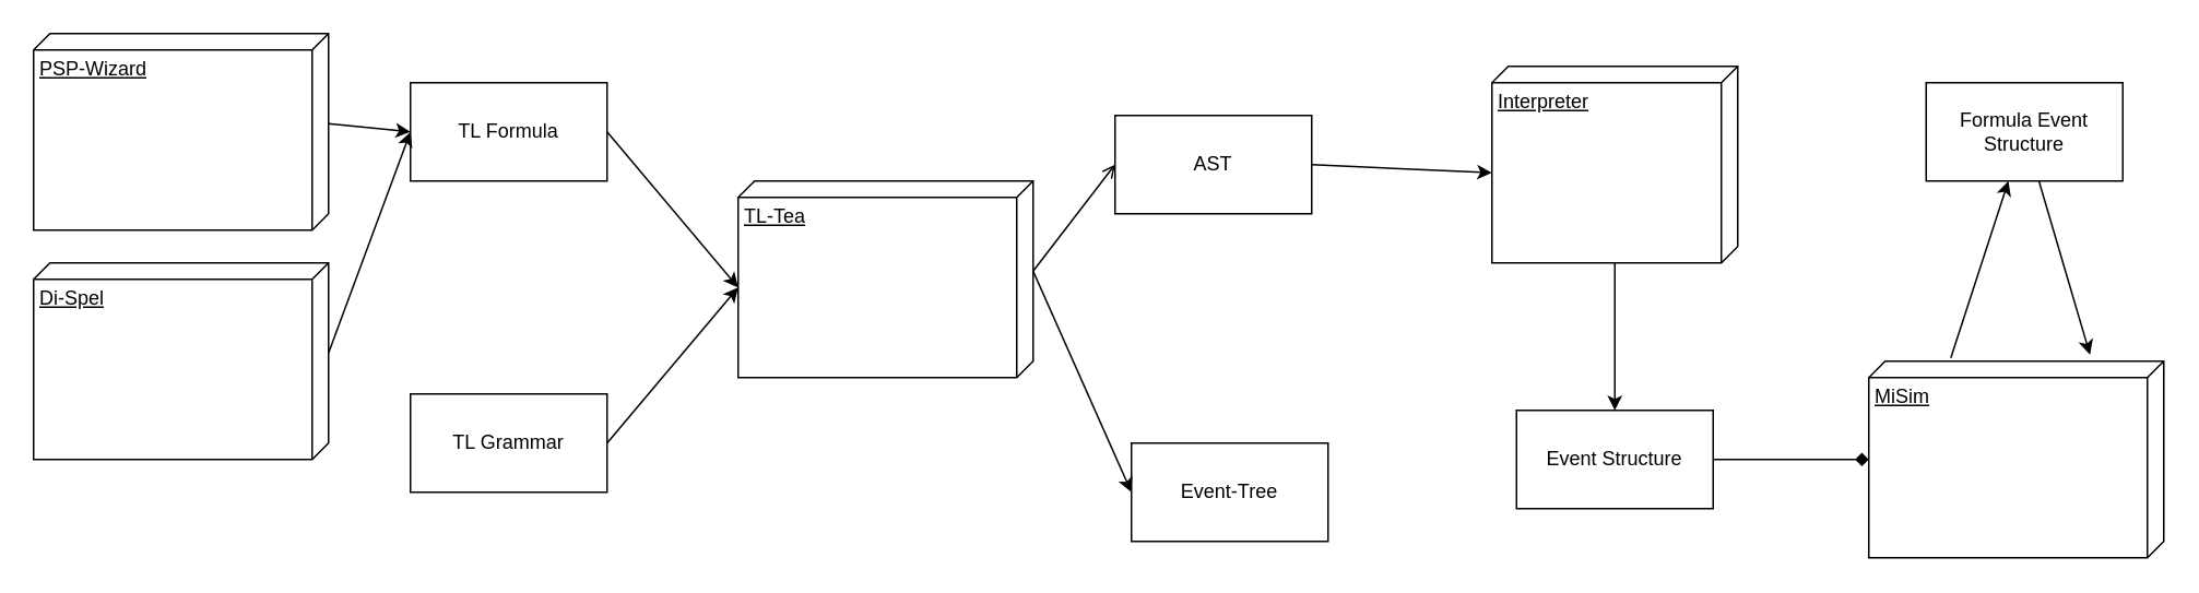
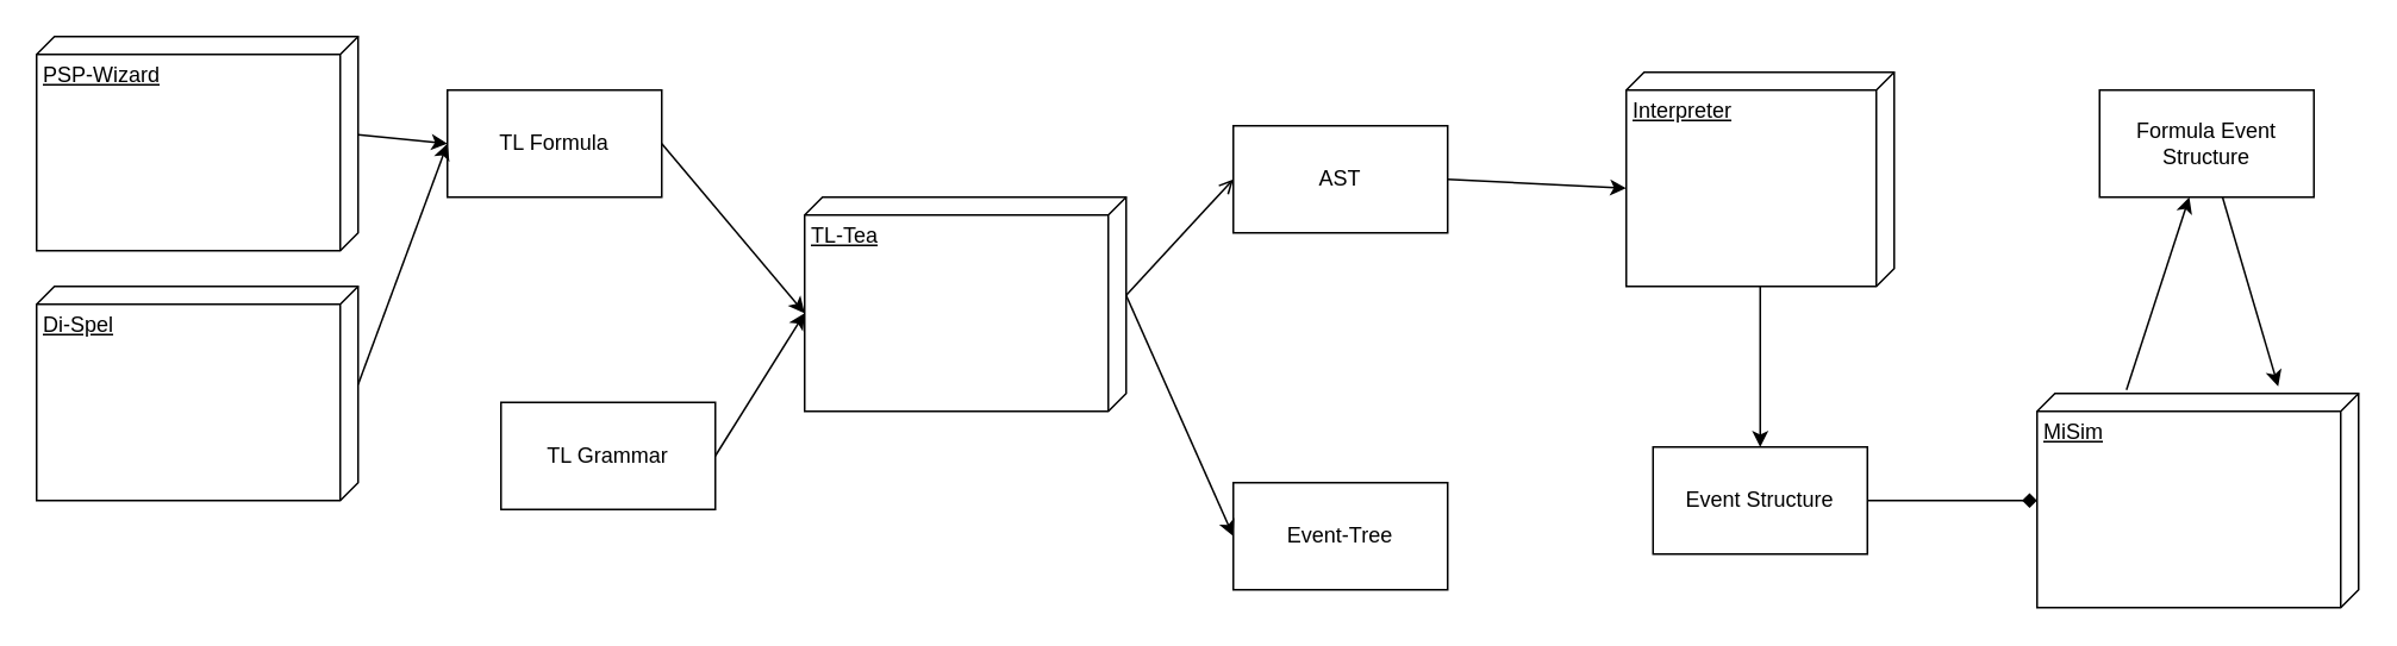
  <mxCell id="0" />
  <mxCell id="1" parent="0" />
  <mxCell id="2" value="TL Formula" style="rounded=0;whiteSpace=wrap;html=1;" parent="1" vertex="1"><mxGeometry x="250" y="50" width="120" height="60" as="geometry" /></mxCell>
- <mxCell id="3" value="TL Grammar" style="rounded=0;whiteSpace=wrap;html=1;" parent="1" vertex="1"><mxGeometry x="250" y="240" width="120" height="60" as="geometry" /></mxCell>
+ <mxCell id="3" value="TL Grammar" style="rounded=0;whiteSpace=wrap;html=1;" parent="1" vertex="1"><mxGeometry x="280" y="225" width="120" height="60" as="geometry" /></mxCell>
  <mxCell id="4" value="TL-Tea" style="verticalAlign=top;align=left;spacingTop=8;spacingLeft=2;spacingRight=12;shape=cube;size=10;direction=south;fontStyle=4;html=1;" parent="1" vertex="1"><mxGeometry x="450" y="110" width="180" height="120" as="geometry" /></mxCell>
- <mxCell id="5" value="AST" style="rounded=0;whiteSpace=wrap;html=1;" parent="1" vertex="1"><mxGeometry x="680" y="70" width="120" height="60" as="geometry" /></mxCell>
+ <mxCell id="5" value="AST" style="rounded=0;whiteSpace=wrap;html=1;" parent="1" vertex="1"><mxGeometry x="690" y="70" width="120" height="60" as="geometry" /></mxCell>
  <mxCell id="6" value="Event-Tree" style="rounded=0;whiteSpace=wrap;html=1;" parent="1" vertex="1"><mxGeometry x="690" y="270" width="120" height="60" as="geometry" /></mxCell>
  <mxCell id="7" value="Interpreter" style="verticalAlign=top;align=left;spacingTop=8;spacingLeft=2;spacingRight=12;shape=cube;size=10;direction=south;fontStyle=4;html=1;" parent="1" vertex="1"><mxGeometry x="910" y="40" width="150" height="120" as="geometry" /></mxCell>
  <mxCell id="8" value="MiSim" style="verticalAlign=top;align=left;spacingTop=8;spacingLeft=2;spacingRight=12;shape=cube;size=10;direction=south;fontStyle=4;html=1;" parent="1" vertex="1"><mxGeometry x="1140" y="220" width="180" height="120" as="geometry" /></mxCell>
  <mxCell id="9" value="Event Structure" style="rounded=0;whiteSpace=wrap;html=1;" parent="1" vertex="1"><mxGeometry x="925" y="250" width="120" height="60" as="geometry" /></mxCell>
  <mxCell id="10" value="" style="endArrow=classic;html=1;exitX=1;exitY=0.5;exitDx=0;exitDy=0;entryX=0;entryY=0;entryDx=65;entryDy=180;entryPerimeter=0;" parent="1" source="2" target="4" edge="1"><mxGeometry width="50" height="50" relative="1" as="geometry"><mxPoint x="380" y="110" as="sourcePoint" /><mxPoint x="430" y="60" as="targetPoint" /></mxGeometry></mxCell>
  <mxCell id="11" value="" style="endArrow=classic;html=1;exitX=1;exitY=0.5;exitDx=0;exitDy=0;entryX=0;entryY=0;entryDx=65;entryDy=180;entryPerimeter=0;" parent="1" source="3" target="4" edge="1"><mxGeometry width="50" height="50" relative="1" as="geometry"><mxPoint x="380" y="90" as="sourcePoint" /><mxPoint x="460" y="185" as="targetPoint" /></mxGeometry></mxCell>
  <mxCell id="12" value="" style="endArrow=open;html=1;exitX=0;exitY=0;exitDx=55;exitDy=0;exitPerimeter=0;entryX=0;entryY=0.5;entryDx=0;entryDy=0;" parent="1" source="4" target="5" edge="1"><mxGeometry width="50" height="50" relative="1" as="geometry"><mxPoint x="380" y="90" as="sourcePoint" /><mxPoint x="720" y="100" as="targetPoint" /></mxGeometry></mxCell>
  <mxCell id="13" value="" style="endArrow=classic;html=1;exitX=0;exitY=0;exitDx=55;exitDy=0;exitPerimeter=0;entryX=0;entryY=0.5;entryDx=0;entryDy=0;" parent="1" source="4" target="6" edge="1"><mxGeometry width="50" height="50" relative="1" as="geometry"><mxPoint x="640" y="175" as="sourcePoint" /><mxPoint x="740" y="110" as="targetPoint" /></mxGeometry></mxCell>
  <mxCell id="14" value="" style="endArrow=classic;html=1;exitX=1;exitY=0.5;exitDx=0;exitDy=0;entryX=0;entryY=0;entryDx=65;entryDy=150;entryPerimeter=0;" parent="1" source="5" target="7" edge="1"><mxGeometry width="50" height="50" relative="1" as="geometry"><mxPoint x="640" y="175" as="sourcePoint" /><mxPoint x="700" y="110" as="targetPoint" /></mxGeometry></mxCell>
  <mxCell id="15" value="" style="endArrow=classic;html=1;" parent="1" source="7" target="9" edge="1"><mxGeometry width="50" height="50" relative="1" as="geometry"><mxPoint x="1080" y="200" as="sourcePoint" /><mxPoint x="910" y="195" as="targetPoint" /></mxGeometry></mxCell>
  <mxCell id="16" value="" style="endArrow=diamond;html=1;exitX=1;exitY=0.5;exitDx=0;exitDy=0;" parent="1" source="9" target="8" edge="1"><mxGeometry width="50" height="50" relative="1" as="geometry"><mxPoint x="1060" y="185" as="sourcePoint" /><mxPoint x="1160" y="188.125" as="targetPoint" /></mxGeometry></mxCell>
  <mxCell id="17" value="Formula Event Structure" style="rounded=0;whiteSpace=wrap;html=1;" parent="1" vertex="1"><mxGeometry x="1175" y="50" width="120" height="60" as="geometry" /></mxCell>
  <mxCell id="18" value="" style="endArrow=classic;html=1;exitX=-0.017;exitY=0.722;exitDx=0;exitDy=0;exitPerimeter=0;" parent="1" source="8" target="17" edge="1"><mxGeometry width="50" height="50" relative="1" as="geometry"><mxPoint x="1186" y="346" as="sourcePoint" /><mxPoint x="1210" y="60" as="targetPoint" /></mxGeometry></mxCell>
  <mxCell id="19" value="" style="endArrow=classic;html=1;entryX=-0.033;entryY=0.25;entryDx=0;entryDy=0;entryPerimeter=0;" parent="1" source="17" target="8" edge="1"><mxGeometry width="50" height="50" relative="1" as="geometry"><mxPoint x="1196.08" y="356" as="sourcePoint" /><mxPoint x="1270" y="340" as="targetPoint" /></mxGeometry></mxCell>
  <mxCell id="20" value="PSP-Wizard" style="verticalAlign=top;align=left;spacingTop=8;spacingLeft=2;spacingRight=12;shape=cube;size=10;direction=south;fontStyle=4;html=1;" parent="1" vertex="1"><mxGeometry x="20" y="20" width="180" height="120" as="geometry" /></mxCell>
  <mxCell id="21" value="" style="endArrow=classic;html=1;exitX=0;exitY=0;exitDx=55;exitDy=0;entryX=0;entryY=0.5;entryDx=0;entryDy=0;exitPerimeter=0;" parent="1" source="20" target="2" edge="1"><mxGeometry width="50" height="50" relative="1" as="geometry"><mxPoint x="380" y="90" as="sourcePoint" /><mxPoint x="460" y="185" as="targetPoint" /></mxGeometry></mxCell>
  <mxCell id="22" value="Di-Spel" style="verticalAlign=top;align=left;spacingTop=8;spacingLeft=2;spacingRight=12;shape=cube;size=10;direction=south;fontStyle=4;html=1;" parent="1" vertex="1"><mxGeometry x="20" y="160" width="180" height="120" as="geometry" /></mxCell>
  <mxCell id="23" value="" style="endArrow=classic;html=1;exitX=0;exitY=0;exitDx=55;exitDy=0;entryX=0;entryY=0.5;entryDx=0;entryDy=0;exitPerimeter=0;" parent="1" source="22" target="2" edge="1"><mxGeometry width="50" height="50" relative="1" as="geometry"><mxPoint x="210" y="85" as="sourcePoint" /><mxPoint x="260" y="90" as="targetPoint" /></mxGeometry></mxCell>
